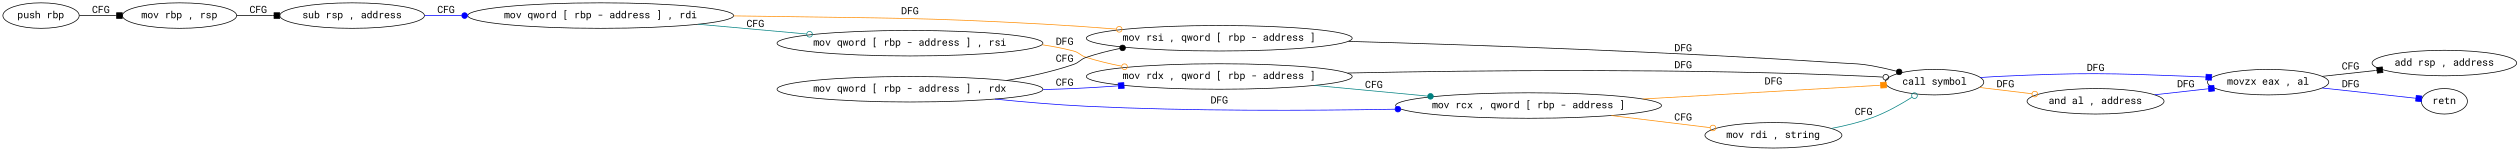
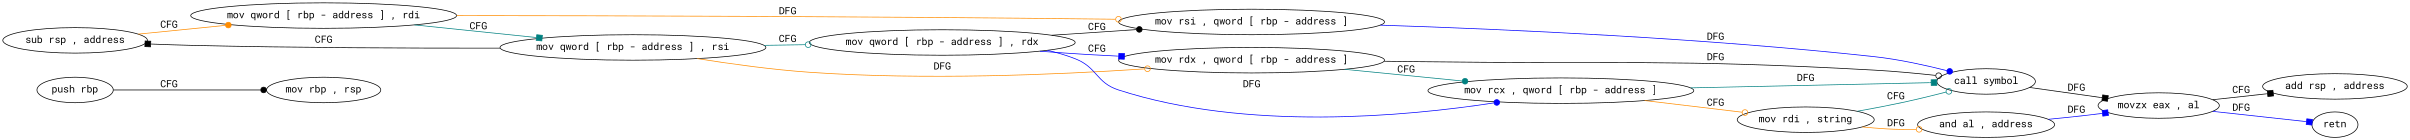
  digraph {
    fontname="Roboto Mono"
    rankdir=LR
    node [fontname="Roboto Mono"]
    edge [arrowhead=odot color=black fontname="Roboto Mono"]
    n1 [label="push rbp"]
    n2 [label="mov rbp , rsp"]
    n3 [label="sub rsp , address"]
    n4 [label="mov qword [ rbp - address ] , rdi"]
    n5 [label="mov qword [ rbp - address ] , rsi"]
    n6 [label="mov rsi , qword [ rbp - address ]"]
    n7 [label="mov qword [ rbp - address ] , rdx"]
    n8 [label="mov rdx , qword [ rbp - address ]"]
    n9 [label="call symbol"]
    n10 [label="mov rcx , qword [ rbp - address ]"]
    n11 [label="mov rdi , string"]
    n12 [label="and al , address"]
    n13 [label="movzx eax , al"]
    n14 [label="add rsp , address"]
    n15 [label=retn]
-   n1 -> n2 [arrowhead=box label=CFG]
-   n2 -> n3 [arrowhead=box label=CFG]
-   n3 -> n4 [arrowhead=dot color=blue label=CFG]
-   n4 -> n5 [color=teal label=CFG]
+   n1 -> n2 [arrowhead=dot label=CFG]
+   n5 -> n3 [arrowhead=box label=CFG]
+   n3 -> n4 [arrowhead=dot color=darkorange label=CFG]
+   n4 -> n5 [arrowhead=box color=teal label=CFG]
    n4 -> n6 [color=darkorange label=DFG]
+   n5 -> n7 [color=teal label=CFG]
    n5 -> n8 [color=darkorange label=DFG]
-   n6 -> n9 [arrowhead=dot label=DFG]
+   n6 -> n9 [arrowhead=dot color=blue label=DFG]
    n7 -> n6 [arrowhead=dot label=CFG]
    n7 -> n8 [arrowhead=box color=blue label=CFG]
    n7 -> n10 [arrowhead=dot color=blue label=DFG]
    n8 -> n9 [label=DFG]
    n8 -> n10 [arrowhead=dot color=teal label=CFG]
-   n9 -> n12 [color=darkorange label=DFG]
-   n9 -> n13 [arrowhead=box color=blue label=DFG]
-   n10 -> n9 [arrowhead=box color=darkorange label=DFG]
+   n11 -> n12 [color=darkorange label=DFG]
+   n9 -> n13 [arrowhead=box label=DFG]
+   n10 -> n9 [arrowhead=box color=teal label=DFG]
    n10 -> n11 [color=darkorange label=CFG]
    n11 -> n9 [color=teal label=CFG]
    n12 -> n13 [arrowhead=box color=blue label=DFG]
    n13 -> n14 [arrowhead=box label=CFG]
    n13 -> n15 [arrowhead=box color=blue label=DFG]
  }
